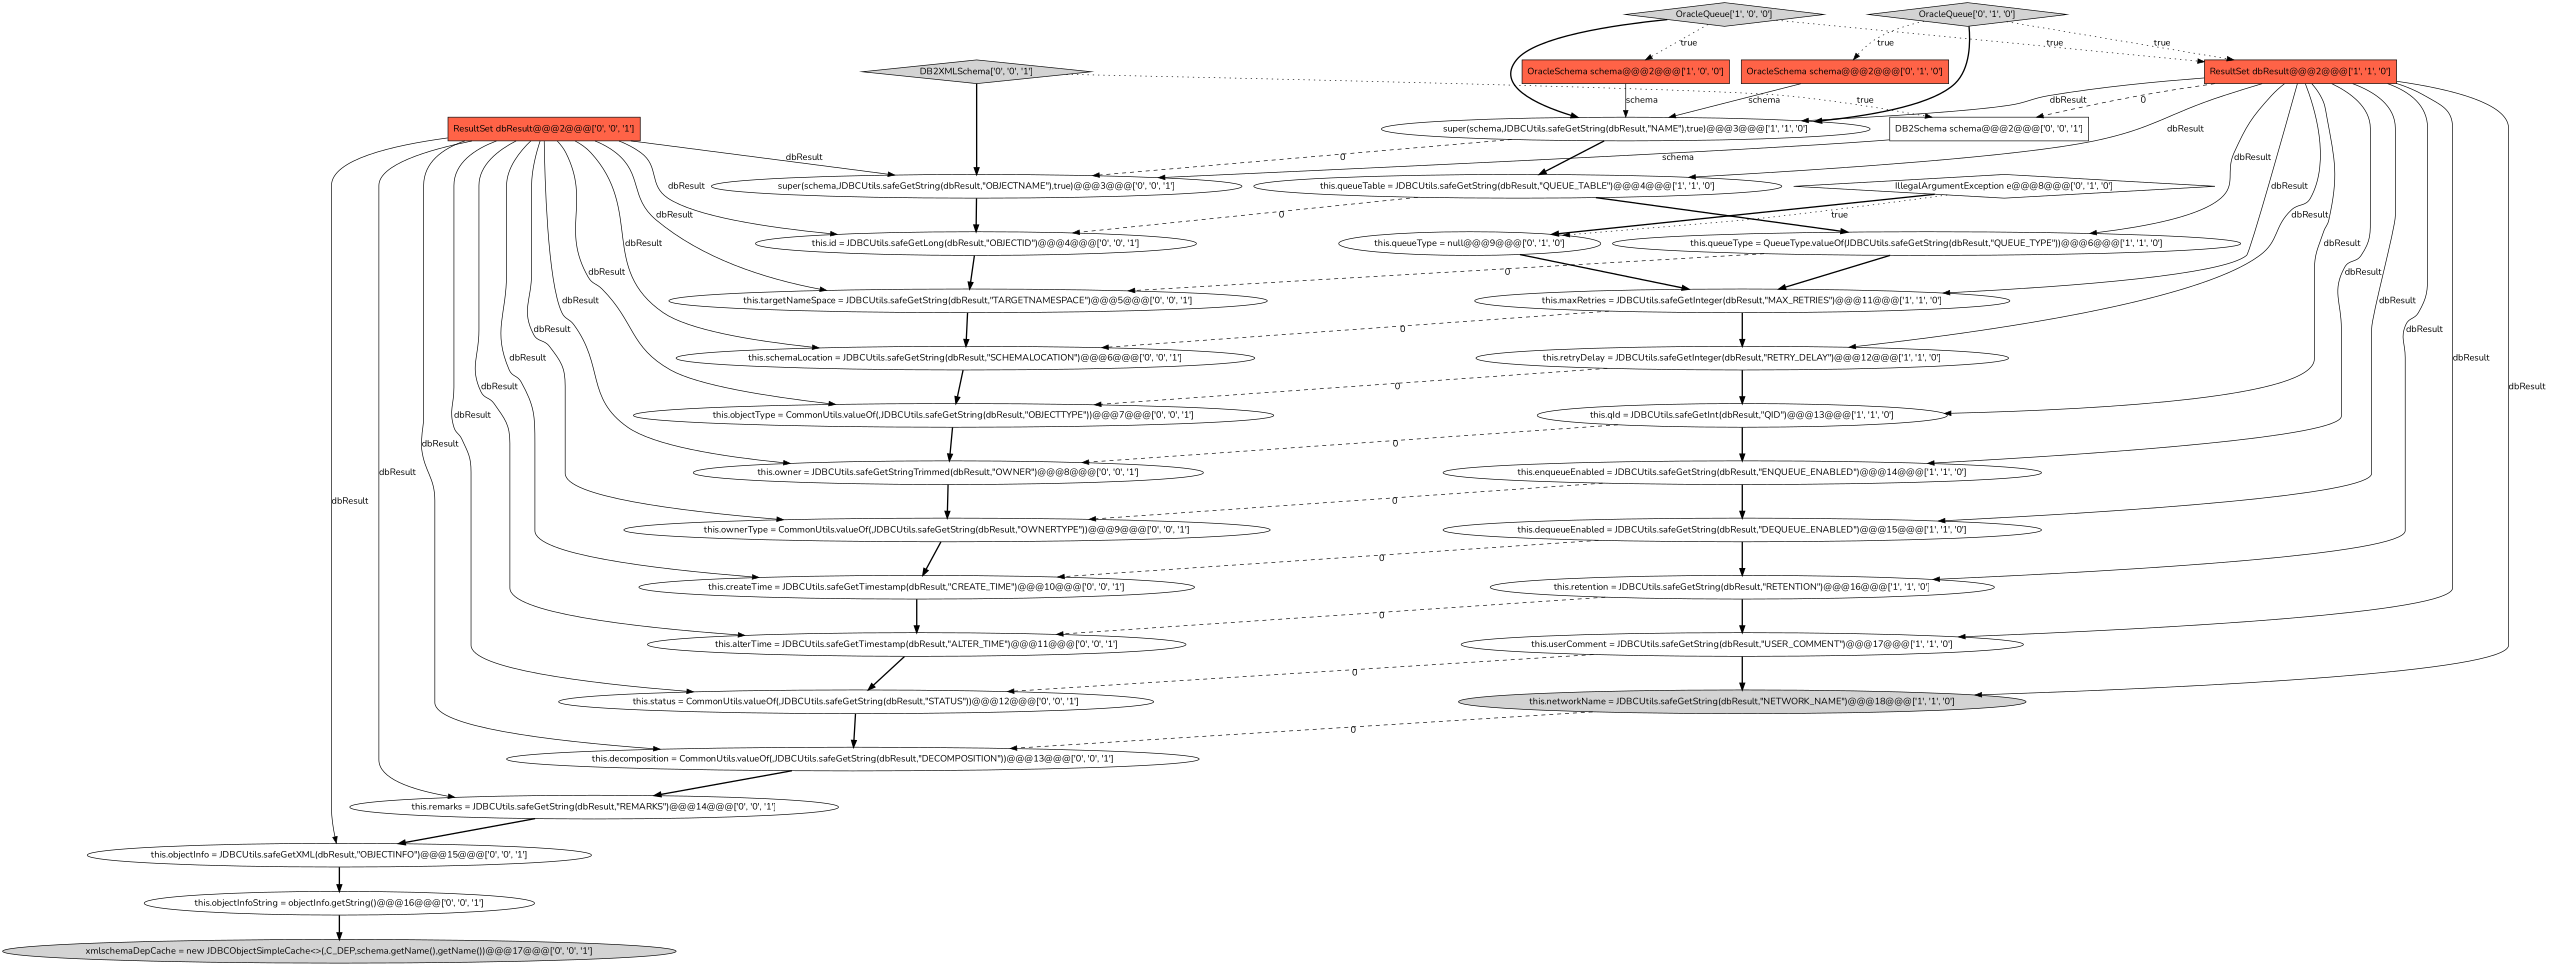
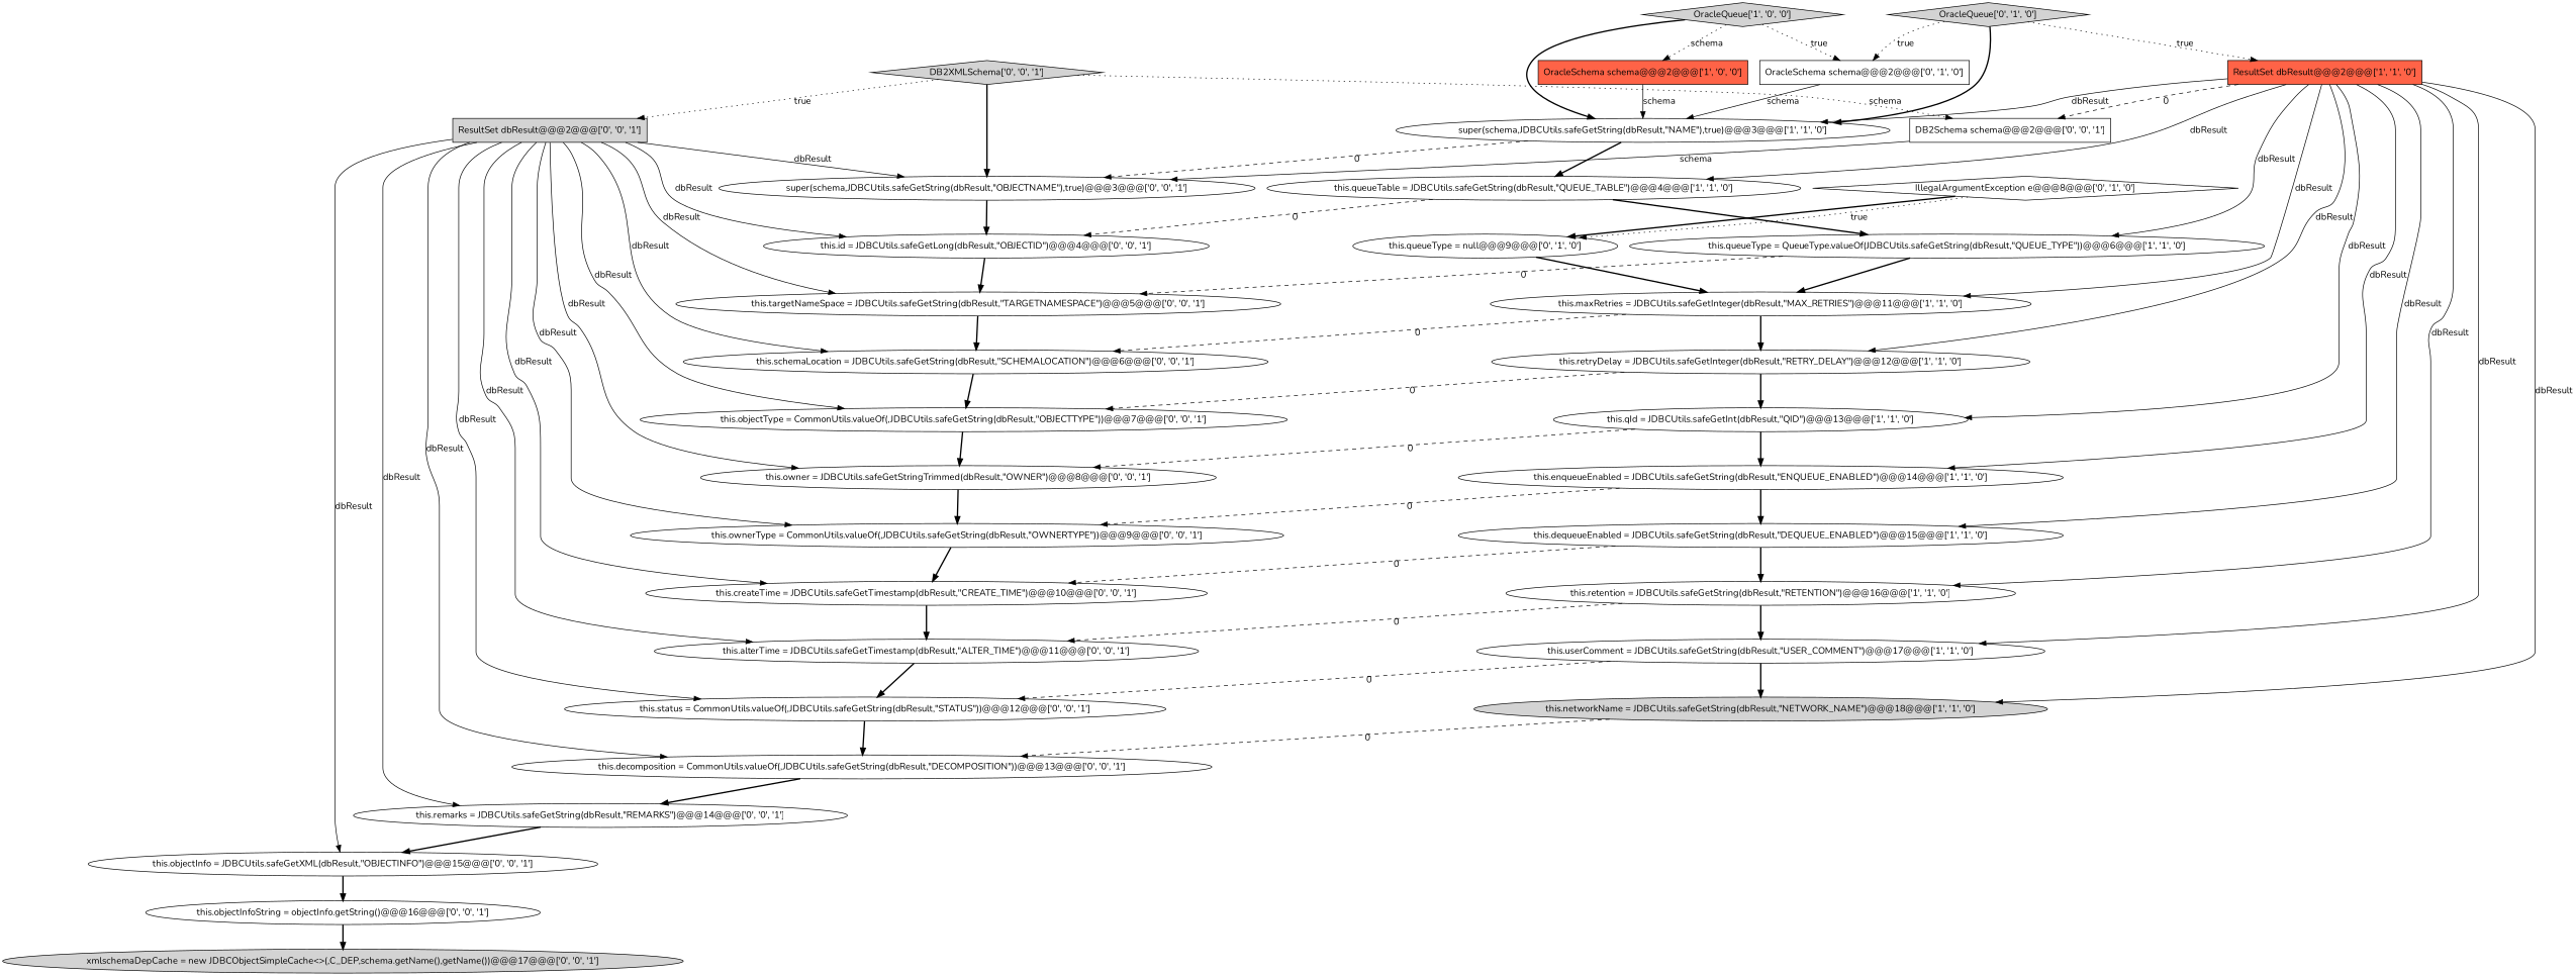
  digraph {
    fontname=Nunito
    node [fillcolor=white fontname=Nunito shape=ellipse style=filled]
    edge [fontname=Nunito style=bold]
    n1 [label="this.decomposition = CommonUtils.valueOf(,JDBCUtils.safeGetString(dbResult,\"DECOMPOSITION\"))@@@13@@@['0', '0', '1']"]
    n2 [label="this.remarks = JDBCUtils.safeGetString(dbResult,\"REMARKS\")@@@14@@@['0', '0', '1']"]
    n3 [label="this.objectInfo = JDBCUtils.safeGetXML(dbResult,\"OBJECTINFO\")@@@15@@@['0', '0', '1']"]
    n4 [label="this.queueType = null@@@9@@@['0', '1', '0']"]
    n5 [label="this.maxRetries = JDBCUtils.safeGetInteger(dbResult,\"MAX_RETRIES\")@@@11@@@['1', '1', '0']"]
    n6 [label="this.retryDelay = JDBCUtils.safeGetInteger(dbResult,\"RETRY_DELAY\")@@@12@@@['1', '1', '0']"]
    n7 [label="this.schemaLocation = JDBCUtils.safeGetString(dbResult,\"SCHEMALOCATION\")@@@6@@@['0', '0', '1']"]
    n8 [label="this.objectInfoString = objectInfo.getString()@@@16@@@['0', '0', '1']"]
    n9 [fillcolor=lightgray label="xmlschemaDepCache = new JDBCObjectSimpleCache<>(,C_DEP,schema.getName(),getName())@@@17@@@['0', '0', '1']"]
    n10 [label="this.queueType = QueueType.valueOf(JDBCUtils.safeGetString(dbResult,\"QUEUE_TYPE\"))@@@6@@@['1', '1', '0']"]
    n11 [label="this.targetNameSpace = JDBCUtils.safeGetString(dbResult,\"TARGETNAMESPACE\")@@@5@@@['0', '0', '1']"]
    n12 [fillcolor=lightgray label="OracleQueue['1', '0', '0']" shape=diamond]
    n13 [fillcolor=tomato label="ResultSet dbResult@@@2@@@['1', '1', '0']" shape=box]
    n14 [label="super(schema,JDBCUtils.safeGetString(dbResult,\"NAME\"),true)@@@3@@@['1', '1', '0']"]
    n15 [fillcolor=tomato label="OracleSchema schema@@@2@@@['1', '0', '0']" shape=box]
    n16 [label="this.qId = JDBCUtils.safeGetInt(dbResult,\"QID\")@@@13@@@['1', '1', '0']"]
    n17 [label="this.enqueueEnabled = JDBCUtils.safeGetString(dbResult,\"ENQUEUE_ENABLED\")@@@14@@@['1', '1', '0']"]
    n18 [label="this.dequeueEnabled = JDBCUtils.safeGetString(dbResult,\"DEQUEUE_ENABLED\")@@@15@@@['1', '1', '0']"]
    n19 [label="this.queueTable = JDBCUtils.safeGetString(dbResult,\"QUEUE_TABLE\")@@@4@@@['1', '1', '0']"]
    n20 [fillcolor=lightgray label="this.networkName = JDBCUtils.safeGetString(dbResult,\"NETWORK_NAME\")@@@18@@@['1', '1', '0']"]
    n21 [label="this.retention = JDBCUtils.safeGetString(dbResult,\"RETENTION\")@@@16@@@['1', '1', '0']"]
    n22 [label="DB2Schema schema@@@2@@@['0', '0', '1']" shape=box]
    n23 [label="this.userComment = JDBCUtils.safeGetString(dbResult,\"USER_COMMENT\")@@@17@@@['1', '1', '0']"]
    n24 [label="super(schema,JDBCUtils.safeGetString(dbResult,\"OBJECTNAME\"),true)@@@3@@@['0', '0', '1']"]
-   n25 [fillcolor=tomato label="OracleSchema schema@@@2@@@['0', '1', '0']" shape=box]
+   n25 [label="OracleSchema schema@@@2@@@['0', '1', '0']" shape=box]
    n26 [label="this.status = CommonUtils.valueOf(,JDBCUtils.safeGetString(dbResult,\"STATUS\"))@@@12@@@['0', '0', '1']"]
    n27 [label="this.owner = JDBCUtils.safeGetStringTrimmed(dbResult,\"OWNER\")@@@8@@@['0', '0', '1']"]
    n28 [label="this.ownerType = CommonUtils.valueOf(,JDBCUtils.safeGetString(dbResult,\"OWNERTYPE\"))@@@9@@@['0', '0', '1']"]
    n29 [label="this.createTime = JDBCUtils.safeGetTimestamp(dbResult,\"CREATE_TIME\")@@@10@@@['0', '0', '1']"]
    n30 [label="this.id = JDBCUtils.safeGetLong(dbResult,\"OBJECTID\")@@@4@@@['0', '0', '1']"]
    n31 [label="this.alterTime = JDBCUtils.safeGetTimestamp(dbResult,\"ALTER_TIME\")@@@11@@@['0', '0', '1']"]
    n32 [label="this.objectType = CommonUtils.valueOf(,JDBCUtils.safeGetString(dbResult,\"OBJECTTYPE\"))@@@7@@@['0', '0', '1']"]
    n33 [fillcolor=lightgray label="DB2XMLSchema['0', '0', '1']" shape=diamond]
-   n34 [fillcolor=tomato label="ResultSet dbResult@@@2@@@['0', '0', '1']" shape=box]
+   n34 [fillcolor=lightgray label="ResultSet dbResult@@@2@@@['0', '0', '1']" shape=box]
    n35 [fillcolor=lightgray label="OracleQueue['0', '1', '0']" shape=diamond]
    n36 [label="IllegalArgumentException e@@@8@@@['0', '1', '0']" shape=diamond]
    n1 -> n2
    n2 -> n3
    n3 -> n8
    n4 -> n5
    n5 -> n6
    n5 -> n7 [label=0 style=dashed]
    n6 -> n16
    n6 -> n32 [label=0 style=dashed]
    n7 -> n32
    n8 -> n9
    n10 -> n5
    n10 -> n11 [label=0 style=dashed]
    n11 -> n7
-   n12 -> n13 [label=true style=dotted]
+   n12 -> n25 [label=true style=dotted]
    n12 -> n14
-   n12 -> n15 [label=true style=dotted]
+   n12 -> n15 [label=schema style=dotted]
    n13 -> n5 [label=dbResult style=solid]
    n13 -> n6 [label=dbResult style=solid]
    n13 -> n10 [label=dbResult style=solid]
    n13 -> n14 [label=dbResult style=solid]
    n13 -> n16 [label=dbResult style=solid]
    n13 -> n17 [label=dbResult style=solid]
    n13 -> n18 [label=dbResult style=solid]
    n13 -> n19 [label=dbResult style=solid]
    n13 -> n20 [label=dbResult style=solid]
    n13 -> n21 [label=dbResult style=solid]
    n13 -> n22 [label=0 style=dashed]
    n13 -> n23 [label=dbResult style=solid]
    n14 -> n19
    n14 -> n24 [label=0 style=dashed]
    n15 -> n14 [label=schema style=solid]
    n16 -> n17
    n16 -> n27 [label=0 style=dashed]
    n17 -> n18
    n17 -> n28 [label=0 style=dashed]
    n18 -> n21
    n18 -> n29 [label=0 style=dashed]
    n19 -> n10
    n19 -> n30 [label=0 style=dashed]
    n20 -> n1 [label=0 style=dashed]
    n21 -> n23
    n21 -> n31 [label=0 style=dashed]
    n22 -> n24 [label=schema style=solid]
    n23 -> n20
    n23 -> n26 [label=0 style=dashed]
    n24 -> n30
    n25 -> n14 [label=schema style=solid]
    n26 -> n1
    n27 -> n28
    n28 -> n29
    n29 -> n31
    n30 -> n11
    n31 -> n26
    n32 -> n27
-   n33 -> n22 [label=true style=dotted]
+   n33 -> n22 [label=schema style=dotted]
    n33 -> n24
+   n33 -> n34 [label=true style=dotted]
    n34 -> n1 [label=dbResult style=solid]
    n34 -> n2 [label=dbResult style=solid]
    n34 -> n3 [label=dbResult style=solid]
    n34 -> n7 [label=dbResult style=solid]
    n34 -> n11 [label=dbResult style=solid]
    n34 -> n24 [label=dbResult style=solid]
    n34 -> n26 [label=dbResult style=solid]
    n34 -> n27 [label=dbResult style=solid]
    n34 -> n28 [label=dbResult style=solid]
    n34 -> n29 [label=dbResult style=solid]
    n34 -> n30 [label=dbResult style=solid]
    n34 -> n31 [label=dbResult style=solid]
    n34 -> n32 [label=dbResult style=solid]
    n35 -> n13 [label=true style=dotted]
    n35 -> n14
    n35 -> n25 [label=true style=dotted]
    n36 -> n4
    n36 -> n4 [label=true style=dotted]
  }
